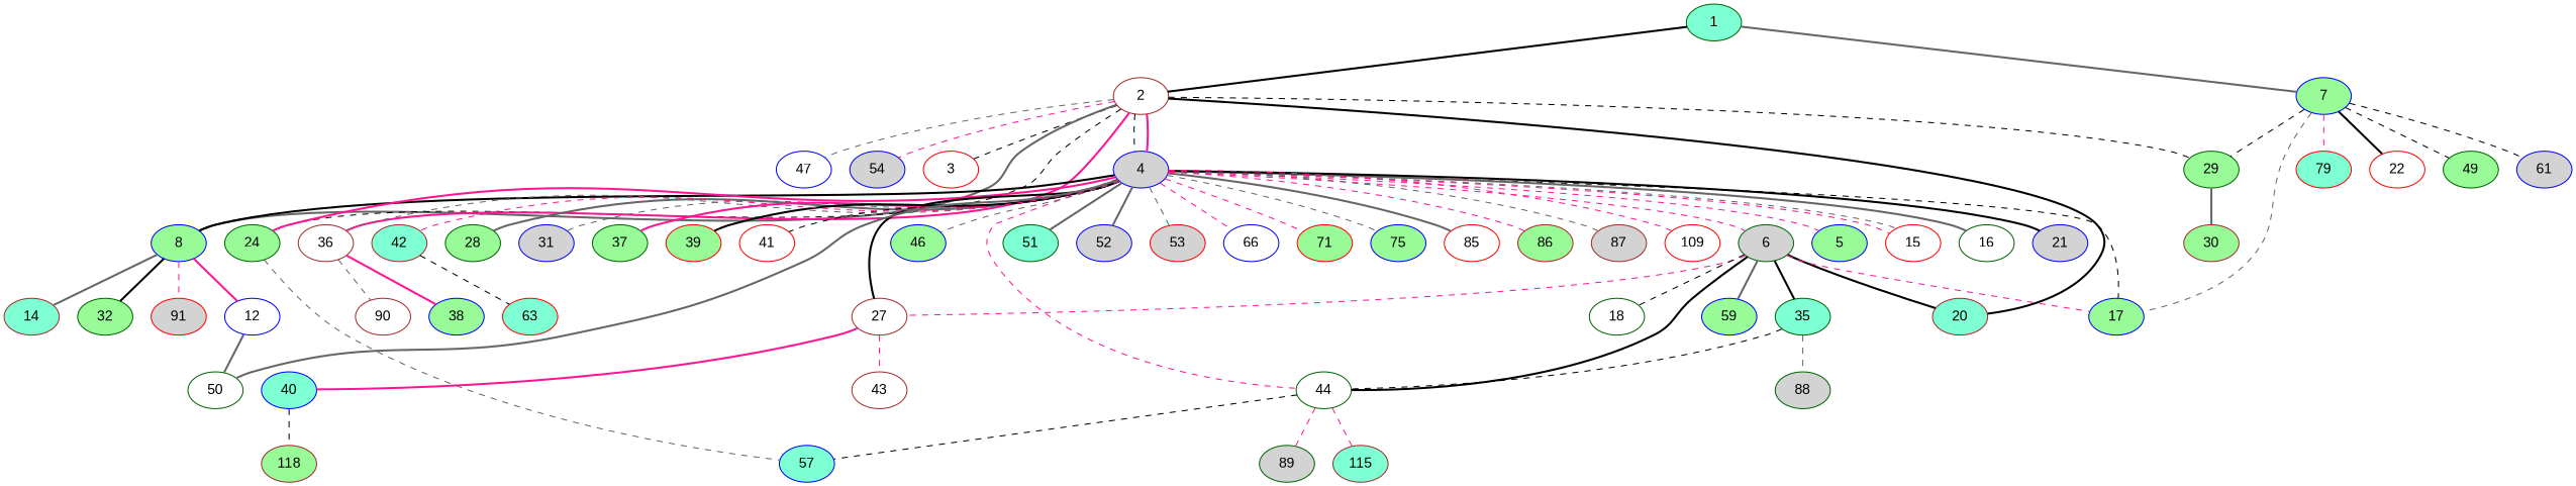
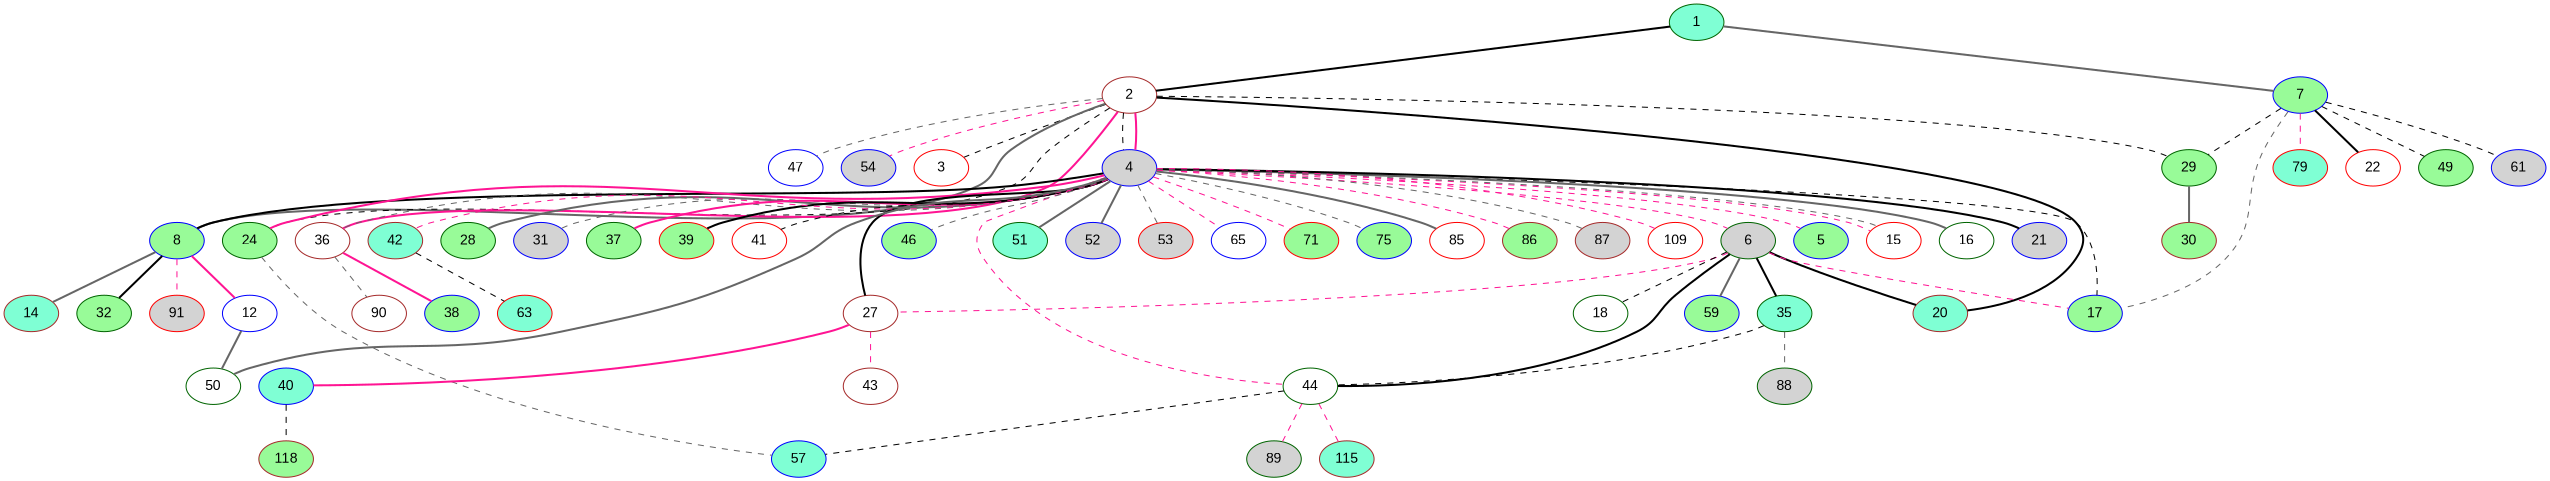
  graph {
    fontname="Liberation Sans"
    node [color=blue fillcolor=palegreen fontname="Liberation Sans" style=filled]
    edge [color=black fontname="Liberation Sans" style=dashed]
    1 [color=darkgreen fillcolor=aquamarine super="+100"]
    2 [color=brown fillcolor=white super="+13+74+101+98+113+96+93+70+10+33"]
    7 [super="+25"]
    3 [color=red fillcolor=white]
    4 [fillcolor=lightgrey super="+11"]
    8 [super="+23"]
    20 [color=brown fillcolor=aquamarine super="+34+69+78+84"]
    24 [color=darkgreen super="+26"]
    29 [color=darkgreen super="+111+95"]
    36 [color=brown fillcolor=white]
    47 [fillcolor=white super="+99"]
    54 [fillcolor=lightgrey super="+110+67"]
    17 [super="+92+83"]
    22 [color=red fillcolor=white]
    49 [color=darkgreen]
    61 [fillcolor=lightgrey]
    79 [color=red fillcolor=aquamarine]
    5
    6 [color=darkgreen fillcolor=lightgrey super="+9"]
    15 [color=red fillcolor=white super="+56"]
    16 [color=darkgreen fillcolor=white super="+60"]
    21 [fillcolor=lightgrey]
    27 [color=brown fillcolor=white super="+77+117"]
    28 [color=darkgreen]
    31 [fillcolor=lightgrey]
    37 [color=darkgreen]
    39 [color=red]
    41 [color=red fillcolor=white]
    42 [color=brown fillcolor=aquamarine]
    44 [color=darkgreen fillcolor=white super="+55+45+106"]
    46
    50 [color=darkgreen fillcolor=white super="+58"]
    51 [color=darkgreen fillcolor=aquamarine]
    52 [fillcolor=lightgrey]
    53 [color=red fillcolor=lightgrey]
-   66 [fillcolor=white]
+   66 [fillcolor=white label=65]
    71 [color=red]
    75
    85 [color=red fillcolor=white]
    86 [color=brown]
    87 [color=brown fillcolor=lightgrey super="+104+120"]
    109 [color=red fillcolor=white]
    12 [fillcolor=white super="+76"]
    14 [color=brown fillcolor=aquamarine super="+72"]
    32 [color=darkgreen]
    91 [color=red fillcolor=lightgrey]
    57 [fillcolor=aquamarine]
    30 [color=brown]
    38
    90 [color=brown fillcolor=white]
    18 [color=darkgreen fillcolor=white super="+108"]
    35 [color=darkgreen fillcolor=aquamarine]
    59
    40 [fillcolor=aquamarine]
    43 [color=brown fillcolor=white super="+73"]
    63 [color=red fillcolor=aquamarine super="+82"]
    89 [color=darkgreen fillcolor=lightgrey]
    115 [color=brown fillcolor=aquamarine]
    88 [color=darkgreen fillcolor=lightgrey]
    118 [color=brown]
    1 -- 2 [style=bold]
    1 -- 7 [color=gray40 style=bold]
    2 -- 3
    2 -- 4 [weight=3]
    2 -- 4 [color=deeppink style=bold]
    2 -- 8 [color=gray40 style=bold]
    2 -- 20 [style=bold]
    2 -- 24
    2 -- 29
    2 -- 36 [color=deeppink style=bold]
    2 -- 47 [color=gray40]
    2 -- 54 [color=deeppink]
    7 -- 29
    7 -- 17 [color=gray40]
    7 -- 22 [style=bold]
    7 -- 49
    7 -- 61
    7 -- 79 [color=deeppink]
    4 -- 8 [style=bold]
    4 -- 24 [color=deeppink style=bold]
    4 -- 36 [color=gray40]
    4 -- 17
    4 -- 5 [color=deeppink]
    4 -- 6 [color=deeppink]
    4 -- 15 [color=deeppink]
    4 -- 15 [color=gray40]
    4 -- 16 [color=gray40 style=bold]
    4 -- 21 [style=bold]
    4 -- 27 [style=bold]
    4 -- 28 [color=gray40 style=bold]
    4 -- 31 [color=gray40]
    4 -- 37 [color=deeppink style=bold]
    4 -- 39 [style=bold]
    4 -- 41
    4 -- 42 [color=deeppink]
    4 -- 44 [color=deeppink]
    4 -- 46 [color=gray40]
    4 -- 50 [color=gray40 style=bold]
    4 -- 51 [color=gray40 style=bold]
    4 -- 52 [color=gray40 style=bold]
    4 -- 53 [color=gray40]
    4 -- 66 [color=deeppink]
    4 -- 71 [color=deeppink]
    4 -- 75 [color=gray40]
    4 -- 85 [color=gray40 style=bold]
    4 -- 86 [color=deeppink]
    4 -- 87 [color=gray40]
    4 -- 109 [color=deeppink]
    8 -- 12 [color=deeppink style=bold]
    8 -- 14 [color=gray40 style=bold]
    8 -- 32 [style=bold]
    8 -- 91 [color=deeppink]
    24 -- 57 [color=gray40]
    29 -- 30 [color=gray40 style=bold]
    36 -- 38 [color=deeppink style=bold]
    36 -- 90 [color=gray40]
    6 -- 20 [style=bold]
    6 -- 17 [color=deeppink]
    6 -- 27 [color=deeppink]
    6 -- 44 [style=bold]
    6 -- 18
    6 -- 35 [style=bold]
    6 -- 59 [color=gray40 style=bold]
    27 -- 40 [color=deeppink style=bold]
    27 -- 43 [color=deeppink]
    42 -- 63
    44 -- 57
    44 -- 89 [color=deeppink]
    44 -- 115 [color=deeppink]
    12 -- 50 [color=gray40 style=bold]
    35 -- 44
    35 -- 88 [color=gray40]
    40 -- 118
  }
